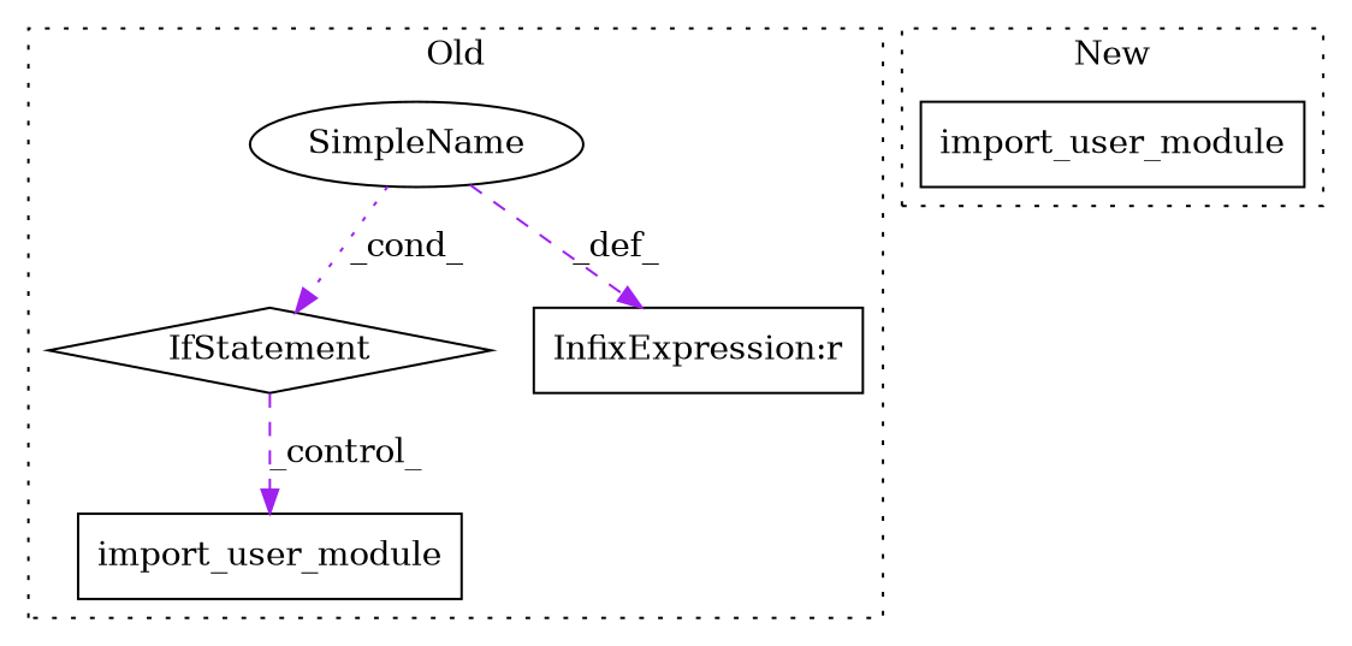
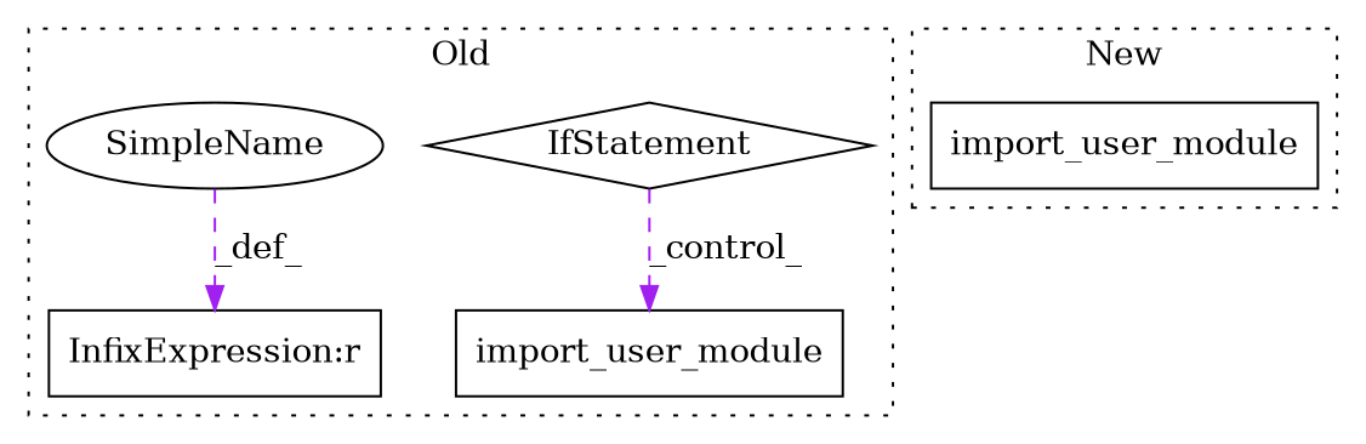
  digraph {
    node [a=32 l="19,1" shape=box]
    edge [color=purple style=dashed]
    n1 [label=import_user_module s="3916,3952"]
    n2 [a=25 l="4,2" label=IfStatement s="3877,3906" shape=diamond]
    n3 [a=42 label=SimpleName shape=ellipse l=""]
    n4 [a=27 l=4 label="InfixExpression:r" s=3898]
    n5 [label=import_user_module s="3877,3904"]
    subgraph cluster_1 {
      label=Old
      style=dotted
      n1
      n2
      n3
      n4
    }
    subgraph cluster_2 {
      label=New
      style=dotted
      n5
    }
    n2 -> n1 [label=_control_]
-   n3 -> n2 [label=_cond_ style=dotted]
    n3 -> n4 [label=_def_]
  }
